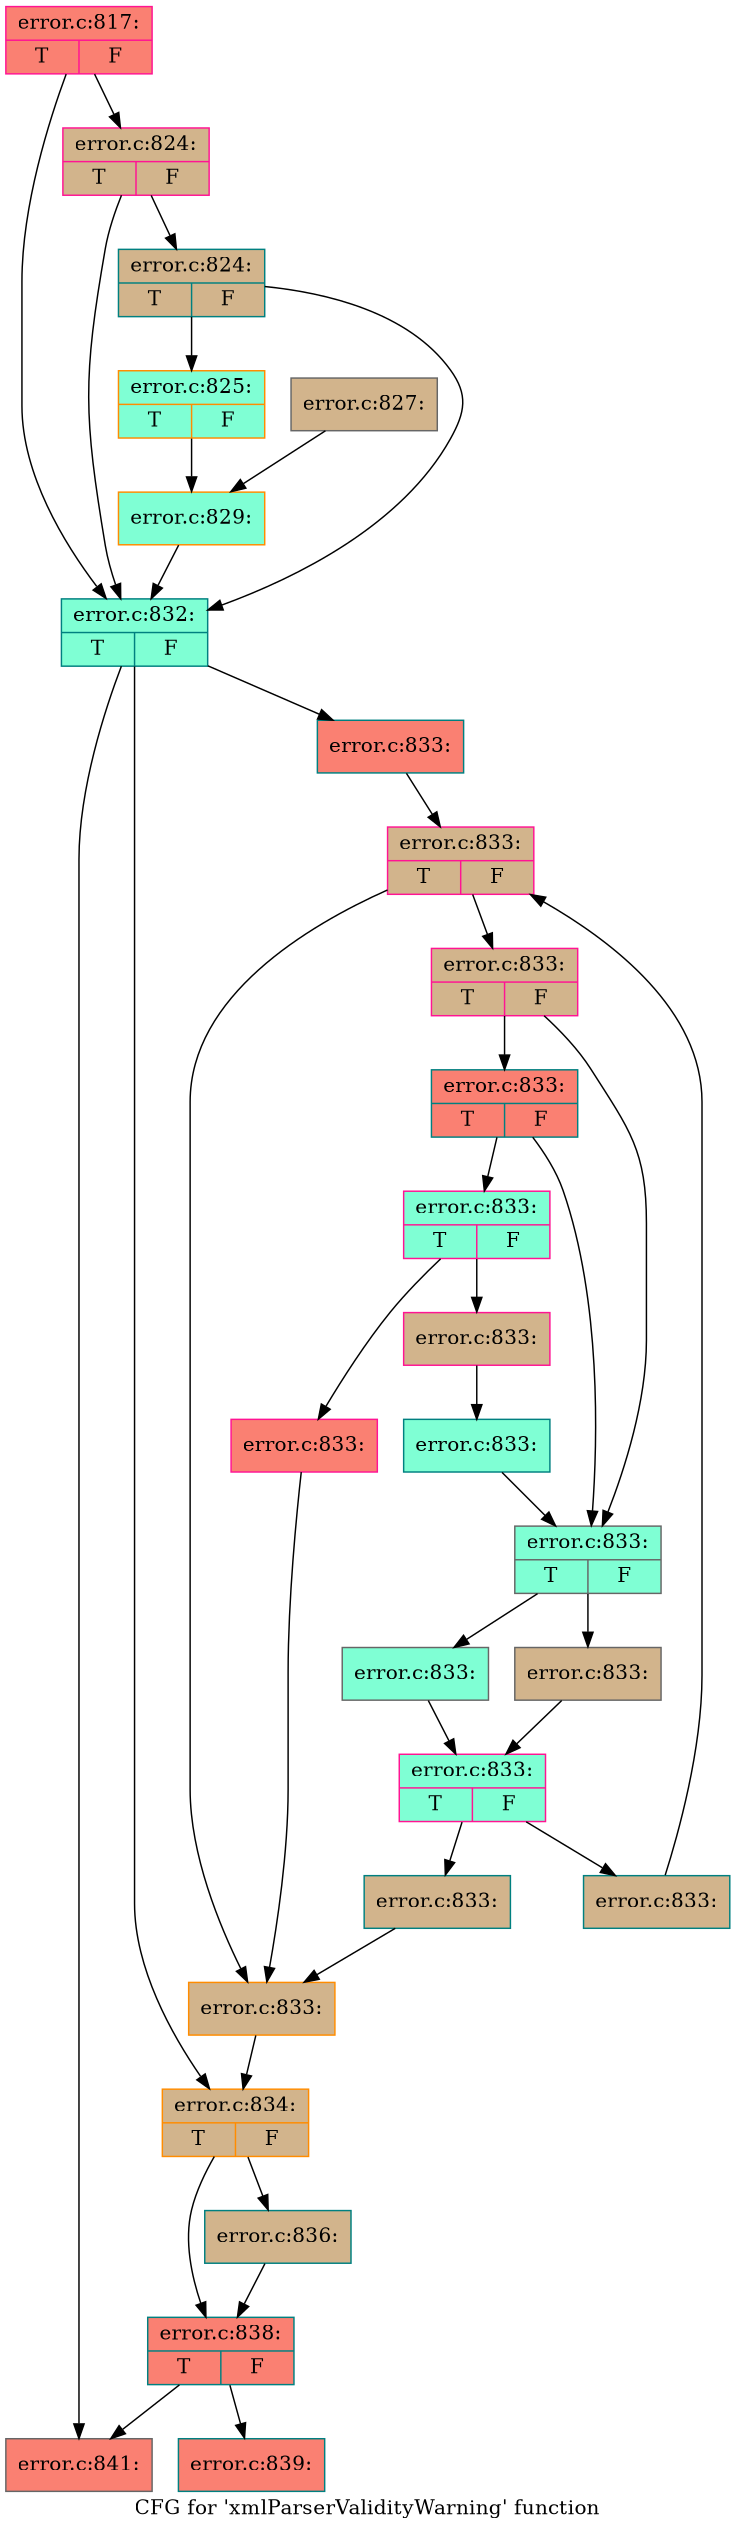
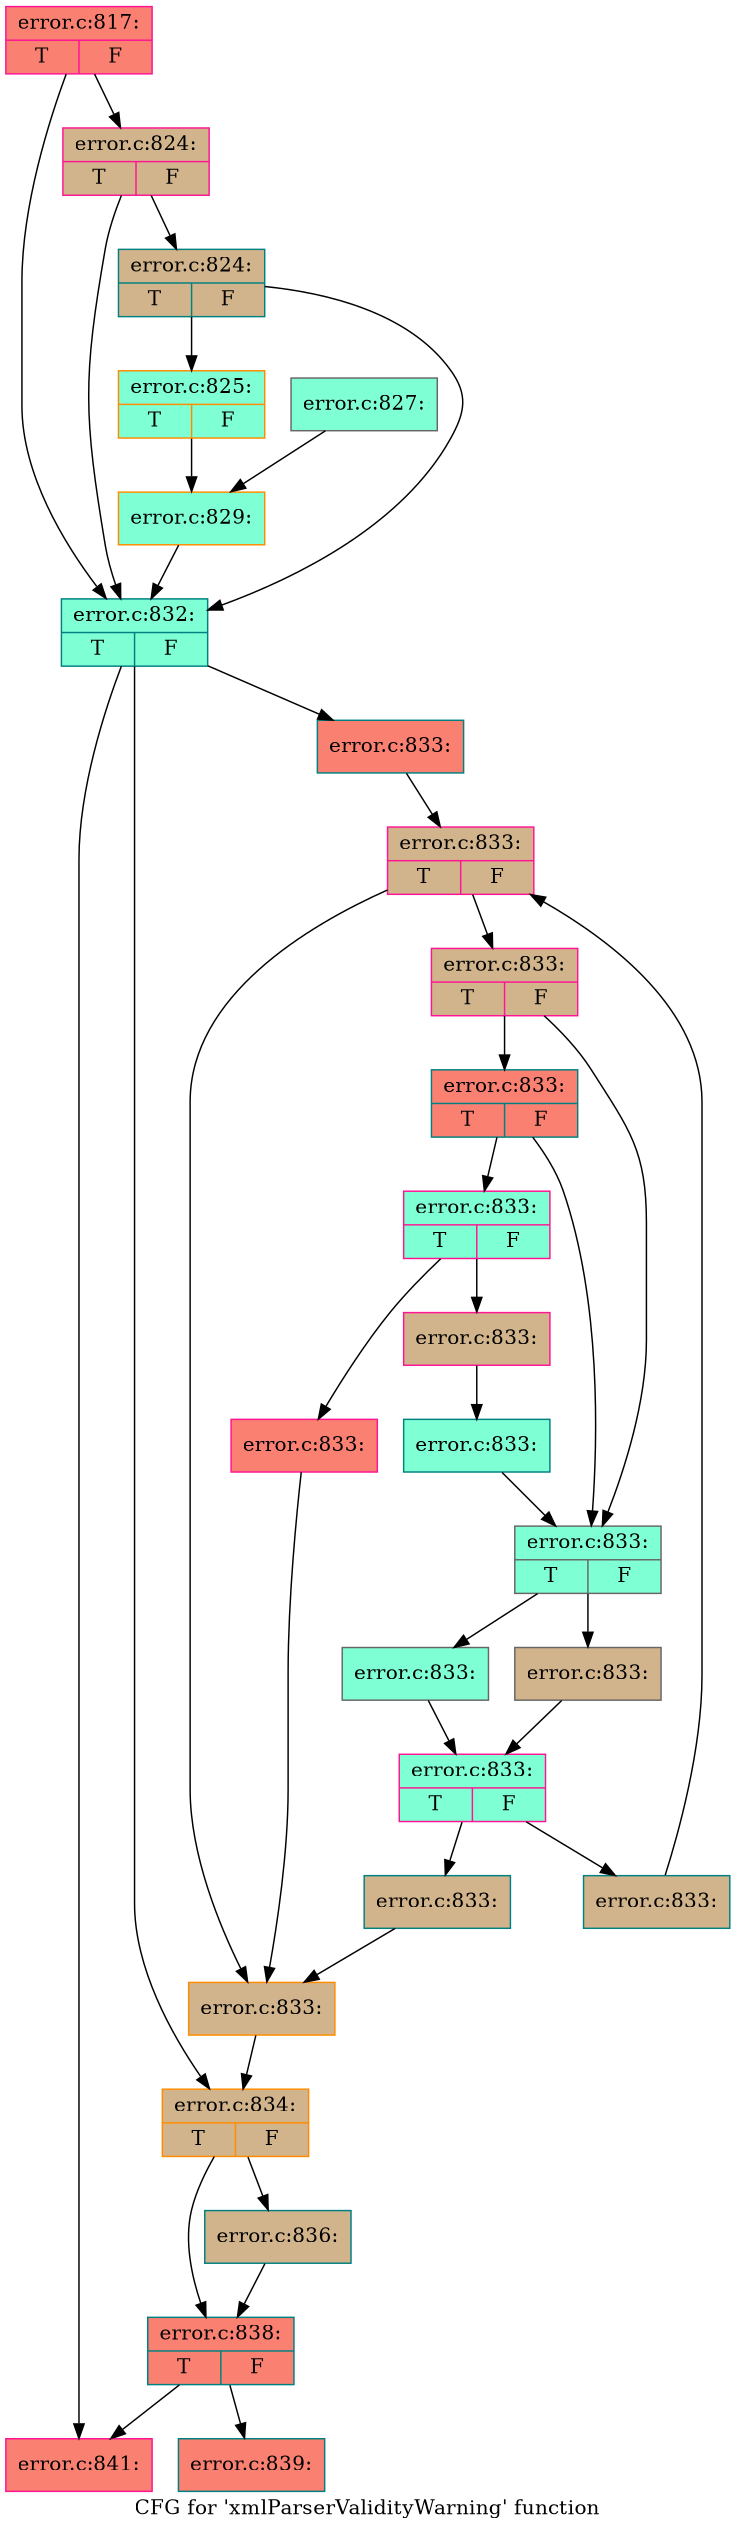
  digraph {
    label="CFG for 'xmlParserValidityWarning' function"
    node [color=teal fillcolor=tan shape=record style=filled]
    n1 [color=deeppink fillcolor=salmon label="{error.c:817:|{<s0>T|<s1>F}}"]
    n2 [color=deeppink label="{error.c:824:|{<s0>T|<s1>F}}"]
    n3 [fillcolor=aquamarine label="{error.c:832:|{<s0>T|<s1>F}}"]
    n4 [label="{error.c:824:|{<s0>T|<s1>F}}"]
    n5 [fillcolor=salmon label="{error.c:833:}"]
    n6 [color=darkorange label="{error.c:834:|{<s0>T|<s1>F}}"]
-   n7 [color=gray40 fillcolor=salmon label="{error.c:841:}"]
+   n7 [color=deeppink fillcolor=salmon label="{error.c:841:}"]
    n8 [color=darkorange fillcolor=aquamarine label="{error.c:825:|{<s0>T|<s1>F}}"]
    n9 [color=deeppink label="{error.c:833:|{<s0>T|<s1>F}}"]
    n10 [label="{error.c:836:}"]
    n11 [fillcolor=salmon label="{error.c:838:|{<s0>T|<s1>F}}"]
    n12 [color=darkorange fillcolor=aquamarine label="{error.c:829:}"]
-   n13 [color=gray40 label="{error.c:827:}"]
+   n13 [color=gray40 fillcolor=aquamarine label="{error.c:827:}"]
    n14 [color=deeppink label="{error.c:833:|{<s0>T|<s1>F}}"]
    n15 [color=darkorange label="{error.c:833:}"]
    n16 [fillcolor=salmon label="{error.c:839:}"]
    n17 [fillcolor=salmon label="{error.c:833:|{<s0>T|<s1>F}}"]
    n18 [color=gray40 fillcolor=aquamarine label="{error.c:833:|{<s0>T|<s1>F}}"]
    n19 [color=deeppink fillcolor=aquamarine label="{error.c:833:|{<s0>T|<s1>F}}"]
    n20 [color=gray40 fillcolor=aquamarine label="{error.c:833:}"]
    n21 [color=gray40 label="{error.c:833:}"]
    n22 [color=deeppink fillcolor=salmon label="{error.c:833:}"]
    n23 [color=deeppink label="{error.c:833:}"]
    n24 [color=deeppink fillcolor=aquamarine label="{error.c:833:|{<s0>T|<s1>F}}"]
    n25 [fillcolor=aquamarine label="{error.c:833:}"]
    n26 [label="{error.c:833:}"]
    n27 [label="{error.c:833:}"]
    n1 -> n2
    n1 -> n3
    n2 -> n3
    n2 -> n4
    n3 -> n5
    n3 -> n6
    n3 -> n7
    n4 -> n3
    n4 -> n8
    n5 -> n9
    n6 -> n10
    n6 -> n11
    n8 -> n12
    n9 -> n14
    n9 -> n15
    n10 -> n11
    n11 -> n7
    n11 -> n16
    n12 -> n3
    n13 -> n12
    n14 -> n17
    n14 -> n18
    n15 -> n6
    n17 -> n18
    n17 -> n19
    n18 -> n20
    n18 -> n21
    n19 -> n22
    n19 -> n23
    n20 -> n24
    n21 -> n24
    n22 -> n15
    n23 -> n25
    n24 -> n26
    n24 -> n27
    n25 -> n18
    n26 -> n15
    n27 -> n9
  }
